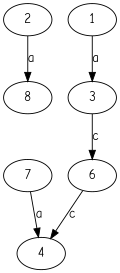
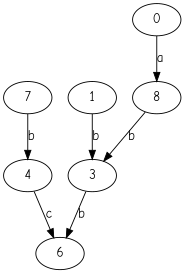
  strict digraph {
    fontname="Comic Neue"
    node [fontname="Comic Neue"]
    edge [fontname="Comic Neue"]
    n1 [label=8]
-   0 [label=2]
+   0
    3
    1
    6
    7
    4
+   n1 -> 3 [label=b]
    0 -> n1 [label=a]
-   3 -> 6 [label=c]
-   1 -> 3 [label=a]
-   7 -> 4 [label=a]
-   6 -> 4 [label=c]
+   3 -> 6 [label=b]
+   1 -> 3 [label=b]
+   7 -> 4 [label=b]
+   4 -> 6 [label=c]
  }
